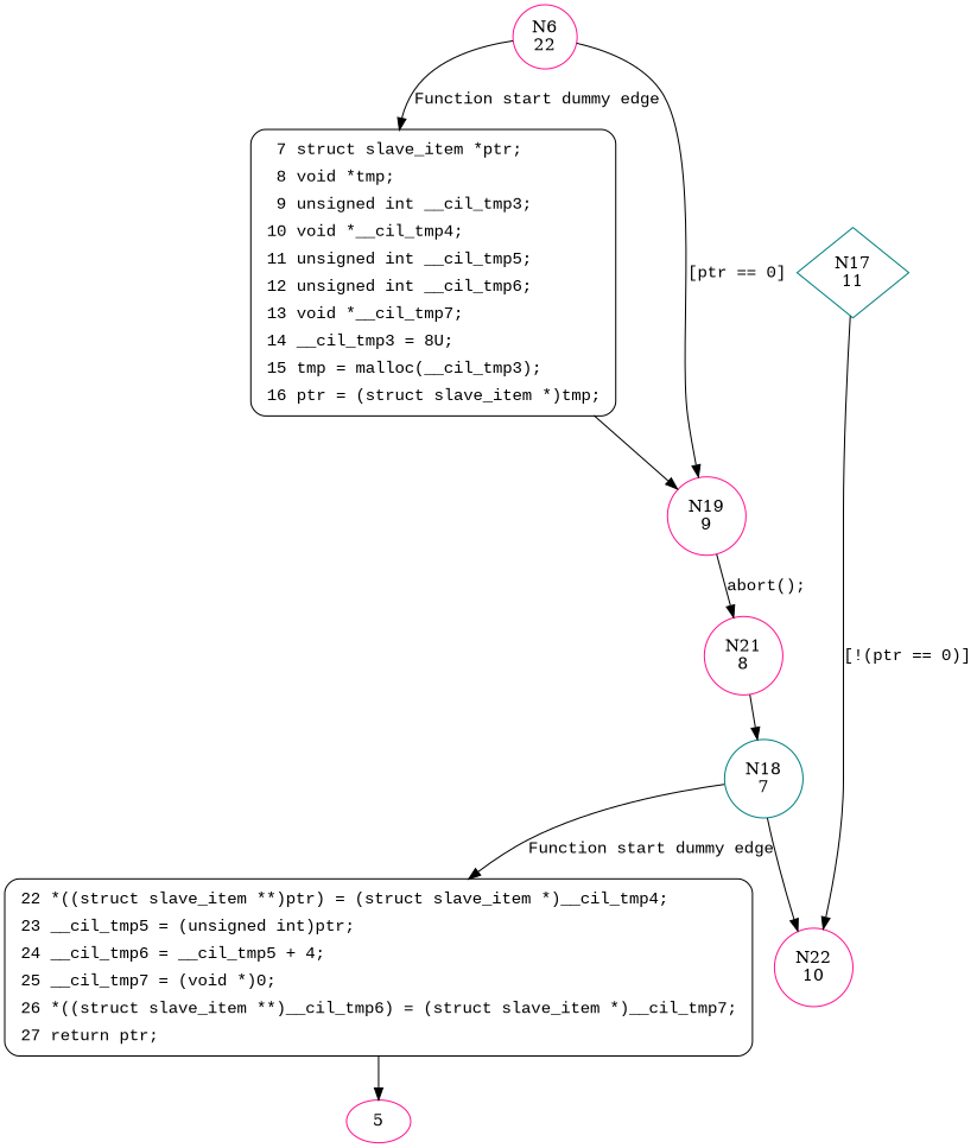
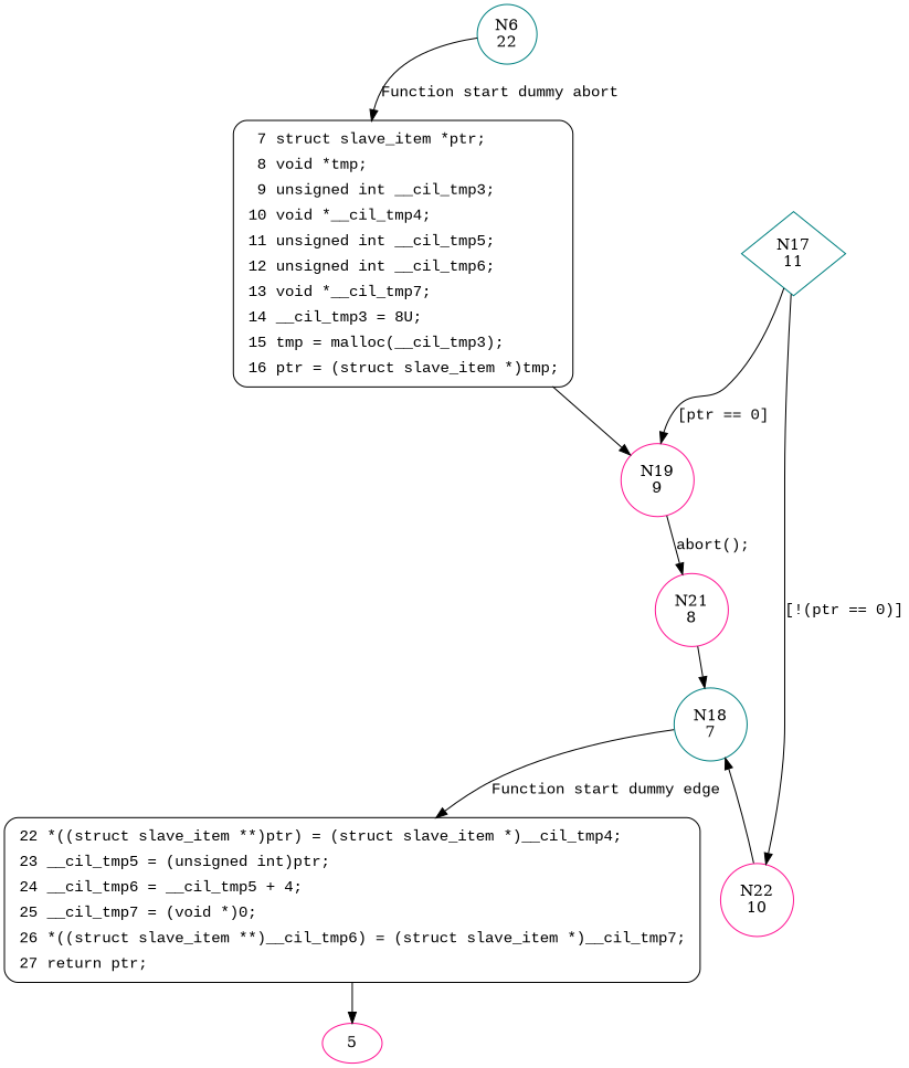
  digraph {
    node [color=deeppink shape=circle]
    edge [fontname="Courier New"]
-   n1 [label="N6\n22"]
+   n1 [color=teal label="N6\n22"]
    n2 [fillcolor=white fontname="Courier New" label=<<table border="0" cellborder="0" cellpadding="3" bgcolor="white"><tr><td align="right">7</td><td align="left">struct slave_item *ptr;</td></tr><tr><td align="right">8</td><td align="left">void *tmp;</td></tr><tr><td align="right">9</td><td align="left">unsigned int __cil_tmp3;</td></tr><tr><td align="right">10</td><td align="left">void *__cil_tmp4;</td></tr><tr><td align="right">11</td><td align="left">unsigned int __cil_tmp5;</td></tr><tr><td align="right">12</td><td align="left">unsigned int __cil_tmp6;</td></tr><tr><td align="right">13</td><td align="left">void *__cil_tmp7;</td></tr><tr><td align="right">14</td><td align="left">__cil_tmp3 = 8U;</td></tr><tr><td align="right">15</td><td align="left">tmp = malloc(__cil_tmp3);</td></tr><tr><td align="right">16</td><td align="left">ptr = (struct slave_item *)tmp;</td></tr></table>> penwidth=1 shape=Mrecord style="filled,bold" color=""]
    n3 [label="N19\n9"]
    n4 [color=teal label="N17\n11" shape=diamond]
    n5 [label="N22\n10"]
    n6 [label="N21\n8"]
    n7 [color=teal label="N18\n7"]
    n8 [fillcolor=white fontname="Courier New" label=<<table border="0" cellborder="0" cellpadding="3" bgcolor="white"><tr><td align="right">22</td><td align="left">*((struct slave_item **)ptr) = (struct slave_item *)__cil_tmp4;</td></tr><tr><td align="right">23</td><td align="left">__cil_tmp5 = (unsigned int)ptr;</td></tr><tr><td align="right">24</td><td align="left">__cil_tmp6 = __cil_tmp5 + 4;</td></tr><tr><td align="right">25</td><td align="left">__cil_tmp7 = (void *)0;</td></tr><tr><td align="right">26</td><td align="left">*((struct slave_item **)__cil_tmp6) = (struct slave_item *)__cil_tmp7;</td></tr><tr><td align="right">27</td><td align="left">return ptr;</td></tr></table>> penwidth=1 shape=Mrecord style="filled,bold" color=""]
    5 [shape=""]
-   n1 -> n2 [label="Function start dummy edge"]
+   n1 -> n2 [label="Function start dummy abort"]
    n2 -> n3 [fontname=""]
    n3 -> n6 [label="abort();"]
-   n1 -> n3 [label="[ptr == 0]"]
+   n4 -> n3 [label="[ptr == 0]"]
    n4 -> n5 [label="[!(ptr == 0)]"]
-   n7 -> n5
+   n5 -> n7
    n6 -> n7
    n7 -> n8 [label="Function start dummy edge"]
    n8 -> 5 [fontname=""]
  }
